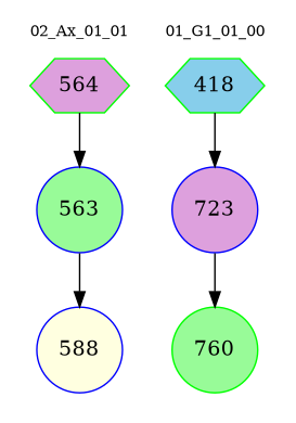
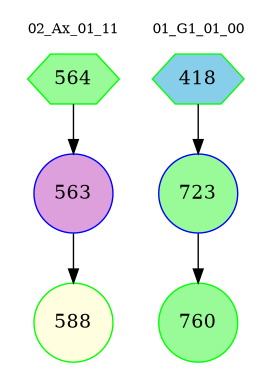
  digraph {
    node [color=green fillcolor=plum shape=circle style=filled]
    edge [color=black]
-   n1 [label=564 shape=hexagon]
-   n2 [color=blue fillcolor=palegreen label=563]
-   n3 [color=blue fillcolor=lightyellow label=588]
+   n1 [fillcolor=palegreen label=564 shape=hexagon]
+   n2 [color=blue label=563]
+   n3 [fillcolor=lightyellow label=588]
    n4 [fillcolor=skyblue label=418 shape=hexagon]
-   n5 [color=blue label=723]
+   n5 [color=blue fillcolor=palegreen label=723]
    n6 [fillcolor=palegreen label=760]
    subgraph cluster_1 {
      color=white
      fontsize=10
-     label="02_Ax_01_01"
+     label="02_Ax_01_11"
      n1
      n2
      n3
    }
    subgraph cluster_2 {
      color=white
      fontsize=10
      label="01_G1_01_00"
      n4
      n5
      n6
    }
    n1 -> n2
    n2 -> n3
    n4 -> n5
    n5 -> n6
  }
